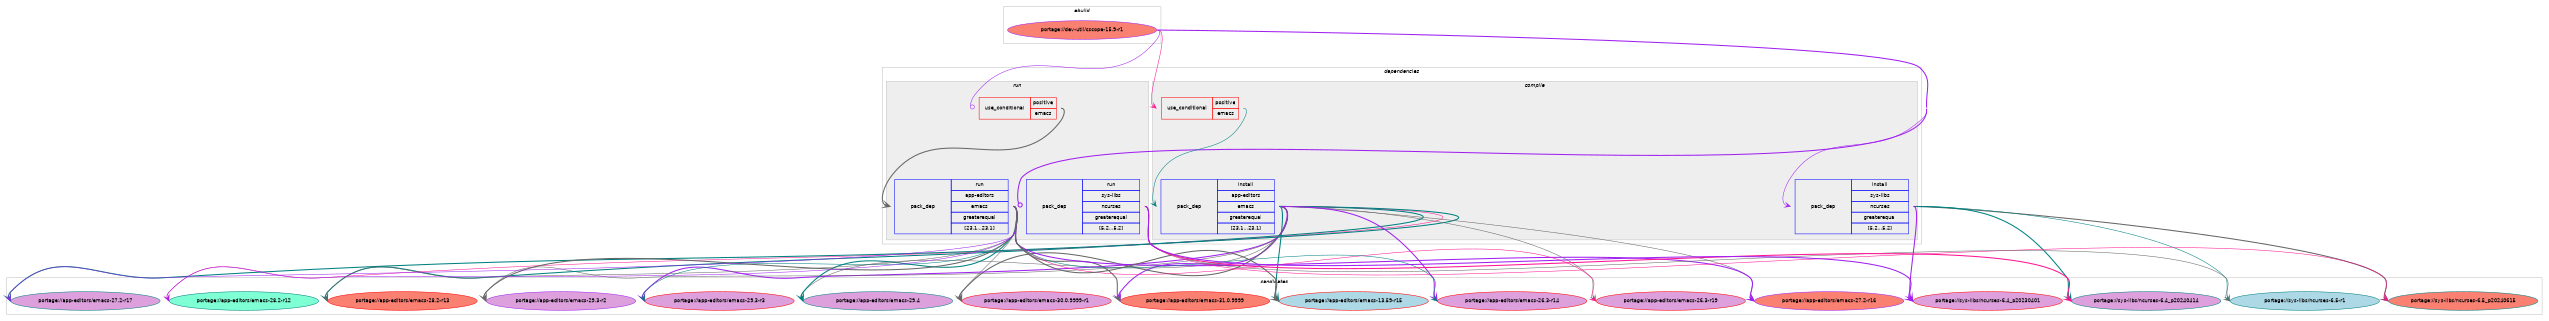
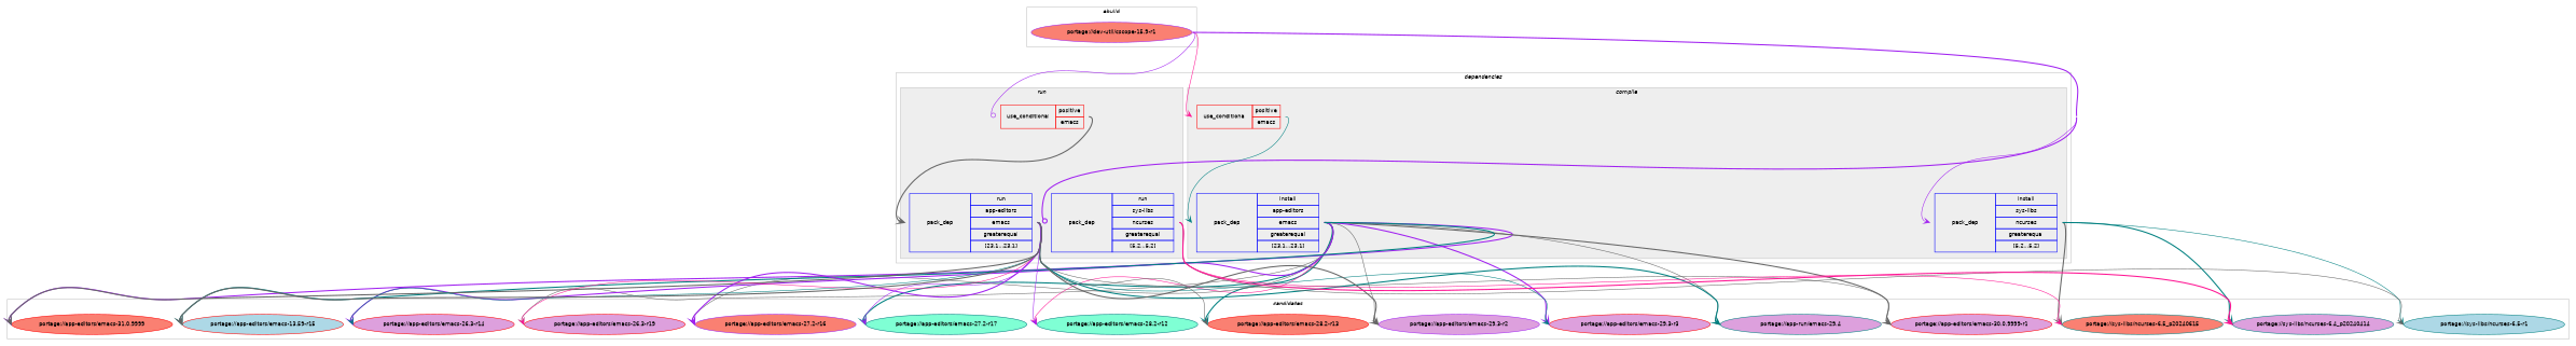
  digraph {
    compound=true
    concentrate=true
    fontname=Helvetica
    fontsize=10
    newrank=true
    rankdir=TB
    ranksep=1.5
    node [color=red fillcolor=plum fontname=Helvetica fontsize=10 style=filled]
    edge [arrowhead=vee color=gray40 headport=w style=solid tailport=e weight=100]
    n1 [color=purple fillcolor=salmon label="portage://dev-util/cscope-15.9-r1" width=4]
    n2 [color=blue label=<<TABLE BORDER="0" CELLBORDER="1" CELLSPACING="0" CELLPADDING="4" WIDTH="220"><TR><TD ROWSPAN="6" CELLPADDING="30">pack_dep</TD></TR><TR><TD WIDTH="110">install</TD></TR><TR><TD>app-editors</TD></TR><TR><TD>emacs</TD></TR><TR><TD>greaterequal</TD></TR><TR><TD>[23.1,,,23.1]</TD></TR></TABLE>> shape=none fillcolor="" style=""]
    n3 [label=<<TABLE BORDER="0" CELLBORDER="1" CELLSPACING="0" CELLPADDING="4"><TR><TD ROWSPAN="3" CELLPADDING="10">use_conditional</TD></TR><TR><TD>positive</TD></TR><TR><TD>emacs</TD></TR></TABLE>> shape=none fillcolor="" style=""]
    n4 [color=blue label=<<TABLE BORDER="0" CELLBORDER="1" CELLSPACING="0" CELLPADDING="4" WIDTH="220"><TR><TD ROWSPAN="6" CELLPADDING="30">pack_dep</TD></TR><TR><TD WIDTH="110">install</TD></TR><TR><TD>sys-libs</TD></TR><TR><TD>ncurses</TD></TR><TR><TD>greaterequal</TD></TR><TR><TD>[5.2,,,5.2]</TD></TR></TABLE>> shape=none fillcolor="" style=""]
    n5 [color=blue label=<<TABLE BORDER="0" CELLBORDER="1" CELLSPACING="0" CELLPADDING="4" WIDTH="220"><TR><TD ROWSPAN="6" CELLPADDING="30">pack_dep</TD></TR><TR><TD WIDTH="110">run</TD></TR><TR><TD>app-editors</TD></TR><TR><TD>emacs</TD></TR><TR><TD>greaterequal</TD></TR><TR><TD>[23.1,,,23.1]</TD></TR></TABLE>> shape=none fillcolor="" style=""]
    n6 [label=<<TABLE BORDER="0" CELLBORDER="1" CELLSPACING="0" CELLPADDING="4"><TR><TD ROWSPAN="3" CELLPADDING="10">use_conditional</TD></TR><TR><TD>positive</TD></TR><TR><TD>emacs</TD></TR></TABLE>> shape=none fillcolor="" style=""]
    n7 [color=blue label=<<TABLE BORDER="0" CELLBORDER="1" CELLSPACING="0" CELLPADDING="4" WIDTH="220"><TR><TD ROWSPAN="6" CELLPADDING="30">pack_dep</TD></TR><TR><TD WIDTH="110">run</TD></TR><TR><TD>sys-libs</TD></TR><TR><TD>ncurses</TD></TR><TR><TD>greaterequal</TD></TR><TR><TD>[5.2,,,5.2]</TD></TR></TABLE>> shape=none fillcolor="" style=""]
    n8 [fillcolor=salmon label="portage://app-editors/emacs-31.0.9999" width=4]
    n9 [label="portage://app-editors/emacs-30.0.9999-r1" width=4]
-   n10 [color=teal label="portage://app-editors/emacs-29.4" width=4]
+   n10 [color=teal label="portage://app-run/emacs-29.4" width=4]
    n11 [label="portage://app-editors/emacs-29.3-r3" width=4]
    n12 [color=purple label="portage://app-editors/emacs-29.3-r2" width=4]
    n13 [fillcolor=salmon label="portage://app-editors/emacs-28.2-r13" width=4]
    n14 [color=teal fillcolor=aquamarine label="portage://app-editors/emacs-28.2-r12" width=4]
-   n15 [color=teal label="portage://app-editors/emacs-27.2-r17" width=4]
+   n15 [color=teal fillcolor=aquamarine label="portage://app-editors/emacs-27.2-r17" width=4]
    n16 [color=purple fillcolor=salmon label="portage://app-editors/emacs-27.2-r16" width=4]
    n17 [label="portage://app-editors/emacs-26.3-r19" width=4]
    n18 [label="portage://app-editors/emacs-26.3-r14" width=4]
    n19 [fillcolor=lightblue label="portage://app-editors/emacs-13.59-r15" width=4]
    n20 [color=teal fillcolor=salmon label="portage://sys-libs/ncurses-6.5_p20240615" width=4]
    n21 [color=teal fillcolor=lightblue label="portage://sys-libs/ncurses-6.5-r1" width=4]
    n22 [color=teal label="portage://sys-libs/ncurses-6.4_p20240414" width=4]
-   n23 [label="portage://sys-libs/ncurses-6.4_p20230401" width=4]
    subgraph cluster_1 {
      color=gray
      label=<<i>ebuild</i>>
      n1
    }
    subgraph cluster_2 {
      color=gray
      label=<<i>dependencies</i>>
      subgraph cluster_3 {
        color=gray
        fillcolor="#eeeeee"
        label=<<i>compile</i>>
        style=filled
        subgraph sub_4 {
          color=gray
          fillcolor="#eeeeee"
          label=<<i>compile</i>>
          style=filled
          n4
        }
        subgraph sub_5 {
          color=gray
          fillcolor="#eeeeee"
          label=<<i>compile</i>>
          style=filled
          n3
          subgraph sub_6 {
            color=gray
            fillcolor="#eeeeee"
            label=<<i>compile</i>>
            style=filled
            n2
          }
        }
      }
      subgraph cluster_7 {
        color=gray
        fillcolor="#eeeeee"
        label=<<i>compile and run</i>>
        style=filled
      }
      subgraph cluster_8 {
        color=gray
        fillcolor="#eeeeee"
        label=<<i>run</i>>
        style=filled
        subgraph sub_9 {
          color=gray
          fillcolor="#eeeeee"
          label=<<i>run</i>>
          style=filled
          n6
          subgraph sub_10 {
            color=gray
            fillcolor="#eeeeee"
            label=<<i>run</i>>
            style=filled
            n5
          }
        }
        subgraph sub_11 {
          color=gray
          fillcolor="#eeeeee"
          label=<<i>run</i>>
          style=filled
          n7
        }
      }
    }
    subgraph cluster_12 {
      color=gray
      label=<<i>candidates</i>>
      rank=same
      subgraph sub_13 {
        color=black
        label=<<i>candidates</i>>
        nodesep=1
        rank=same
        n8
        n9
        n10
        n11
        n12
        n13
        n14
        n15
        n16
        n17
        n18
        n19
      }
      subgraph sub_14 {
        color=black
        label=<<i>candidates</i>>
        nodesep=1
        rank=same
        n20
        n21
        n22
-       n23
      }
      subgraph sub_15 {
        color=black
        label=<<i>candidates</i>>
        nodesep=1
        rank=same
        n8
        n9
        n10
        n11
        n12
        n13
        n14
        n15
        n16
        n17
        n18
        n19
      }
      subgraph sub_16 {
        color=black
        label=<<i>candidates</i>>
        nodesep=1
        rank=same
        n20
        n21
        n22
-       n23
      }
    }
    n1 -> n3 [color=deeppink weight=20]
    n1 -> n4 [color=purple weight=20]
    n1 -> n6 [arrowhead=odot color=purple weight=20]
    n1 -> n7 [arrowhead=odot color=purple style=bold weight=20]
    n2 -> n8 [color=purple style=bold]
    n2 -> n9 [style=bold]
    n2 -> n10
    n2 -> n11 [color=purple style=bold]
    n2 -> n12
    n2 -> n13 [color=teal style=bold]
    n2 -> n14 [color=deeppink]
    n2 -> n15 [color=teal style=bold]
    n2 -> n16
    n2 -> n17
    n2 -> n18 [color=purple style=bold]
    n2 -> n19 [color=teal style=bold]
    n3 -> n2 [color=teal weight=20]
    n4 -> n20 [style=bold]
    n4 -> n21 [color=teal]
    n4 -> n22 [color=teal style=bold]
-   n4 -> n23 [color=purple style=bold]
    n5 -> n8 [style=bold]
    n5 -> n9
    n5 -> n10 [color=teal style=bold]
    n5 -> n11 [color=teal]
    n5 -> n12 [style=bold]
    n5 -> n13
    n5 -> n14 [color=purple]
    n5 -> n15 [color=purple]
    n5 -> n16 [color=purple style=bold]
    n5 -> n17 [color=deeppink]
    n5 -> n18 [color=teal]
    n5 -> n19 [style=bold]
    n6 -> n5 [style=bold weight=20]
    n7 -> n20 [color=deeppink]
    n7 -> n21
    n7 -> n22 [color=deeppink style=bold]
-   n7 -> n23 [color=purple style=bold]
  }
